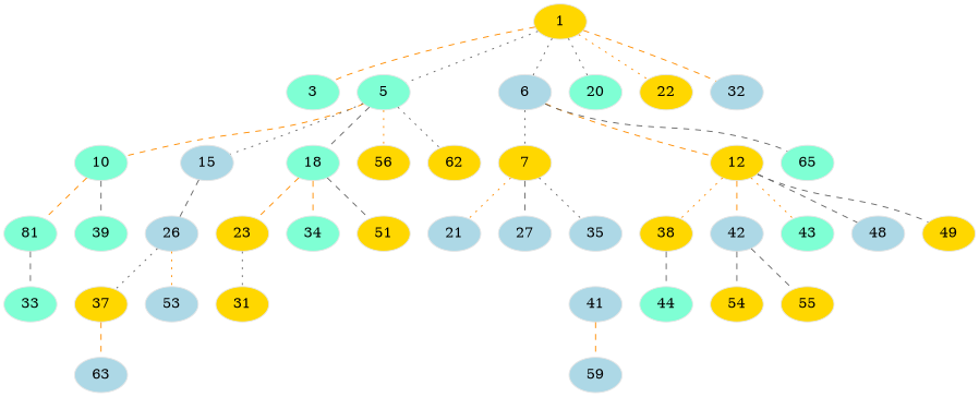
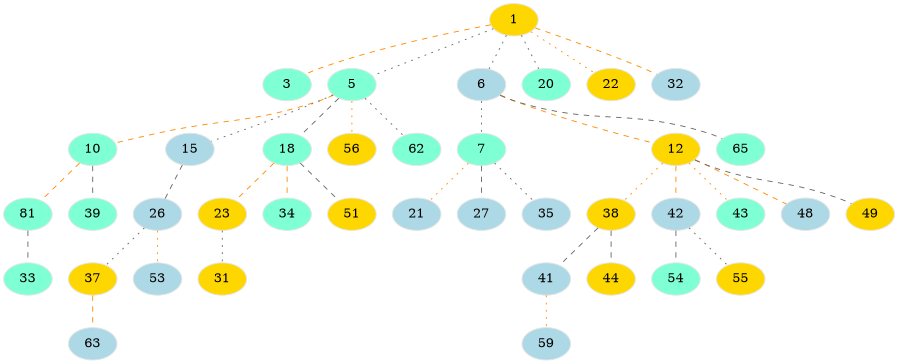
  graph {
    node [color=gray90 fillcolor=aquamarine style=filled]
    edge [color=gray40 style=dashed]
    1 [fillcolor=gold super="+2+4"]
    3 [super="+17"]
    5 [super="+9+24"]
    6 [fillcolor=lightblue super="+29"]
    20
    22 [fillcolor=gold]
    32 [fillcolor=lightblue]
    10
    15 [fillcolor=lightblue super="+28"]
    18
    56 [fillcolor=gold]
-   62 [fillcolor=gold super="+64"]
-   7 [fillcolor=gold super="+8+13+30"]
+   62 [super="+64"]
+   7 [super="+8+13+30"]
    12 [fillcolor=gold super="+58+25"]
    65
    n16 [label=81 super="+61+52"]
    39
    26 [fillcolor=lightblue]
    23 [fillcolor=gold super="+45"]
    34 [super="+66+57"]
    51 [fillcolor=gold]
    21 [fillcolor=lightblue]
    27 [fillcolor=lightblue]
    35 [fillcolor=lightblue]
    38 [fillcolor=gold]
    42 [fillcolor=lightblue]
    43
    48 [fillcolor=lightblue]
    49 [fillcolor=gold]
    33
    41 [fillcolor=lightblue]
-   44
-   54 [fillcolor=gold]
+   44 [fillcolor=gold]
+   54
    55 [fillcolor=gold]
    37 [fillcolor=gold]
    53 [fillcolor=lightblue]
    31 [fillcolor=gold super="+50"]
    63 [fillcolor=lightblue]
    59 [fillcolor=lightblue]
    1 -- 3 [color=darkorange]
    1 -- 5 [style=dotted]
    1 -- 6 [style=dotted]
    1 -- 20 [style=dotted]
    1 -- 22 [color=darkorange style=dotted]
    1 -- 32 [color=darkorange]
    5 -- 10 [color=darkorange]
    5 -- 15 [style=dotted]
    5 -- 18
    5 -- 56 [color=darkorange style=dotted]
    5 -- 62 [style=dotted]
    6 -- 7 [style=dotted]
    6 -- 12 [color=darkorange]
    6 -- 65
    10 -- n16 [color=darkorange]
    10 -- 39
    15 -- 26
    18 -- 23 [color=darkorange]
    18 -- 34 [color=darkorange]
    18 -- 51
    7 -- 21 [color=darkorange style=dotted]
    7 -- 27
    7 -- 35 [style=dotted]
    12 -- 38 [color=darkorange style=dotted]
    12 -- 42 [color=darkorange]
    12 -- 43 [color=darkorange style=dotted]
-   12 -- 48
+   12 -- 48 [color=darkorange]
    12 -- 49
    n16 -- 33
    26 -- 37 [style=dotted]
    26 -- 53 [color=darkorange style=dotted]
    23 -- 31 [style=dotted]
+   38 -- 41
    38 -- 44
    42 -- 54
-   42 -- 55
-   41 -- 59 [color=darkorange]
+   42 -- 55 [style=dotted]
+   41 -- 59 [color=darkorange style=dotted]
    37 -- 63 [color=darkorange]
  }
